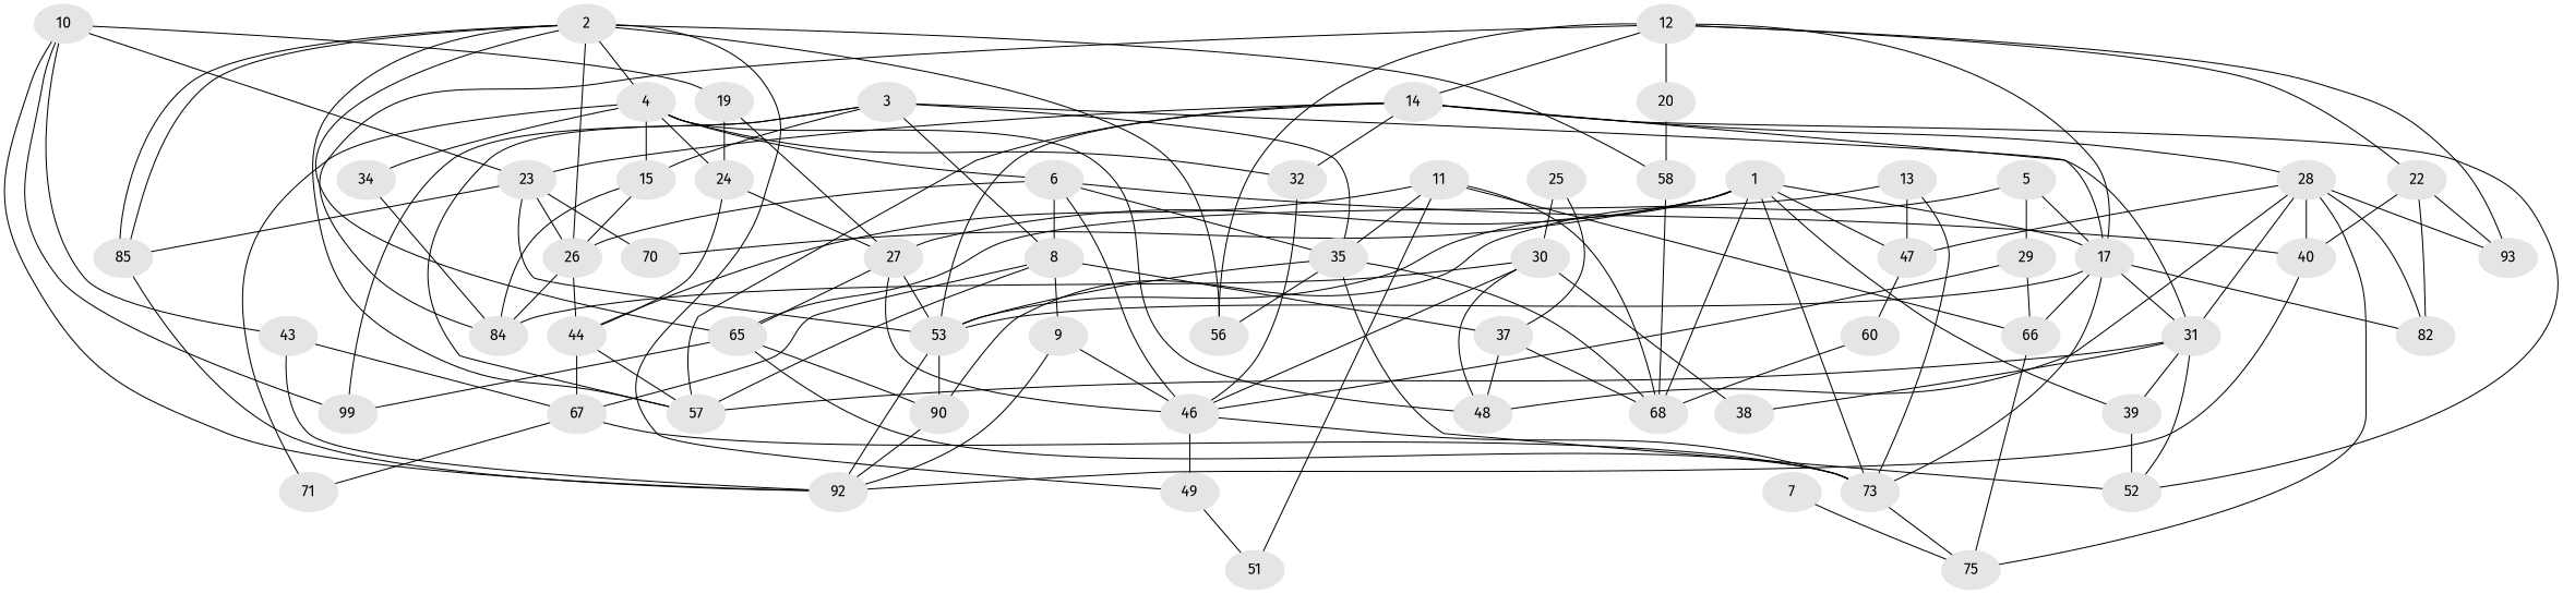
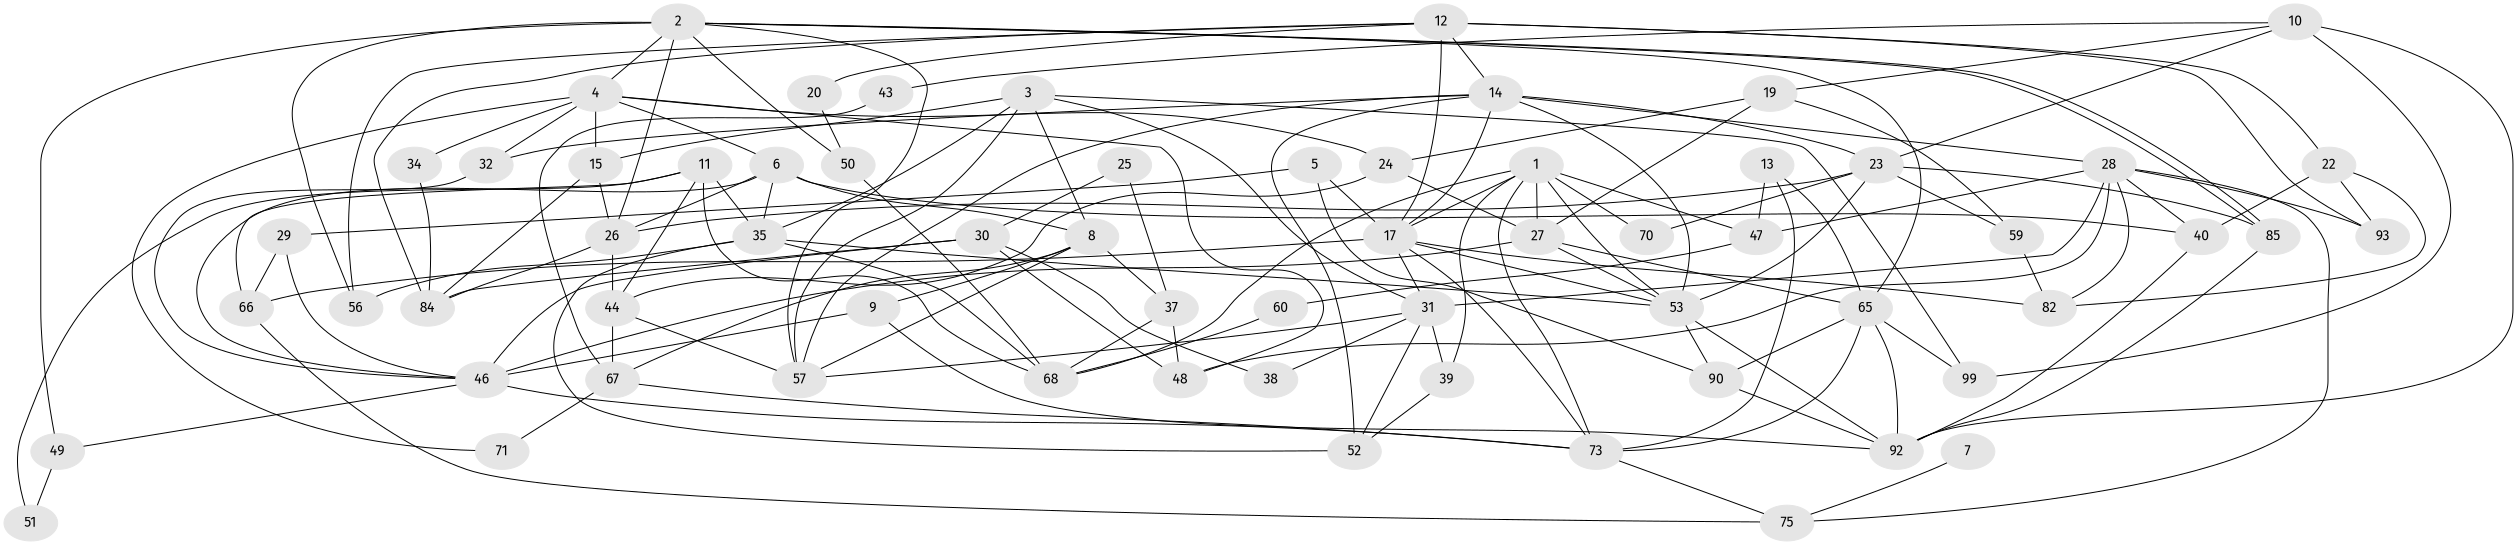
  graph {
    fontname="Fira Sans"
    node [color=gray90 fontname="Fira Sans" style=filled]
    edge [fontname="Fira Sans"]
    1 [super="+69"]
    17 [super="+78"]
    27 [super="+41"]
    39
    47
    53 [super="+81"]
    68 [super="+91"]
    70
    73 [super="+96"]
    31 [super="+64"]
    66
    82
    65 [super="+95"]
    46 [super="+51"]
    52 [super="+87"]
    60
    90
    92 [super="+97"]
    75
    2 [super="+18"]
    4 [super="+16"]
    26 [super="+63"]
    49
-   50 [label=58]
+   50
    56
    57 [super="+83"]
    85
    15 [super="+88"]
    6 [super="+45"]
    24 [super="+86"]
    32
    34 [super="+62"]
    48
    71
    44
    84 [super="+94"]
    n37 [label=51]
    99
    3 [super="+58"]
    8
    35 [super="+55"]
    9 [super="+21"]
    37
    67 [super="+98"]
    38
    40
    5 [super="+79"]
    29
    7
    10 [super="+80"]
    19
    23 [super="+77"]
    43
+   59 [super="+76"]
    11 [super="+89"]
    12 [super="+72"]
    14 [super="+42"]
    20
    22 [super="+54"]
    93
    28 [super="+100"]
    13
    30 [super="+33"]
    25
    1 -- 17
    1 -- 27
    1 -- 39
    1 -- 47
    1 -- 53
    1 -- 68
    1 -- 70
    1 -- 73
    17 -- 53
    17 -- 73
    17 -- 31
    17 -- 66
    17 -- 82
    27 -- 53
    27 -- 65
    27 -- 46
    39 -- 52
    47 -- 60
    53 -- 90
    53 -- 92
    73 -- 75
    31 -- 39
    31 -- 52
    31 -- 57
    31 -- 38
    66 -- 75
    65 -- 73
    65 -- 90
    65 -- 99
    46 -- 73
    46 -- 49
    60 -- 68
    90 -- 92
    2 -- 65
    2 -- 4
    2 -- 26 [weight=2]
    2 -- 49
    2 -- 50
    2 -- 56
    2 -- 57
    2 -- 85
    2 -- 85
    4 -- 15
    4 -- 6 [weight=2]
    4 -- 24
    4 -- 32
    4 -- 34 [weight=2]
    4 -- 48
    4 -- 71
    26 -- 44
    26 -- 84
    49 -- n37
    50 -- 68
    85 -- 92
    15 -- 26
    15 -- 84
    6 -- 46
    6 -- 26
    6 -- 8
    6 -- 35
    6 -- 40
    24 -- 27
    24 -- 44
    32 -- 46
    34 -- 84
    44 -- 57
    44 -- 67
    3 -- 31
    3 -- 57
    3 -- 15
    3 -- 99
    3 -- 8
    3 -- 35
    8 -- 57
    8 -- 9
    8 -- 37
    8 -- 67
    35 -- 53
    35 -- 68
    35 -- 52 [weight=2]
    35 -- 56
    9 -- 46 [weight=2]
    9 -- 92
    37 -- 68
    37 -- 48
    67 -- 73
    67 -- 71
    40 -- 92
    5 -- 17
    5 -- 90
    5 -- 29
    29 -- 66
    29 -- 46
    7 -- 75
    10 -- 92
    10 -- 99
    10 -- 19
    10 -- 23
    10 -- 43
    19 -- 27
    19 -- 24
+   19 -- 59
    23 -- 53
    23 -- 70
    23 -- 26
    23 -- 85
-   43 -- 92
+   23 -- 59
+   65 -- 92
    43 -- 67
+   59 -- 82
    11 -- 68
    11 -- 66
    11 -- 44
    11 -- n37
    11 -- 35
    12 -- 17
    12 -- 56
    12 -- 84
    12 -- 14
    12 -- 20
    12 -- 22
    12 -- 93
    14 -- 17
    14 -- 53
    14 -- 52
    14 -- 57
    14 -- 32
    14 -- 23
    14 -- 28
    20 -- 50
    22 -- 82
    22 -- 40
    22 -- 93
    28 -- 47
    28 -- 31
    28 -- 82
    28 -- 75
    28 -- 48
    28 -- 40
    28 -- 93
    13 -- 47
    13 -- 73
    13 -- 65
    30 -- 46
    30 -- 48
    30 -- 84
    30 -- 38
    25 -- 37
    25 -- 30
  }
